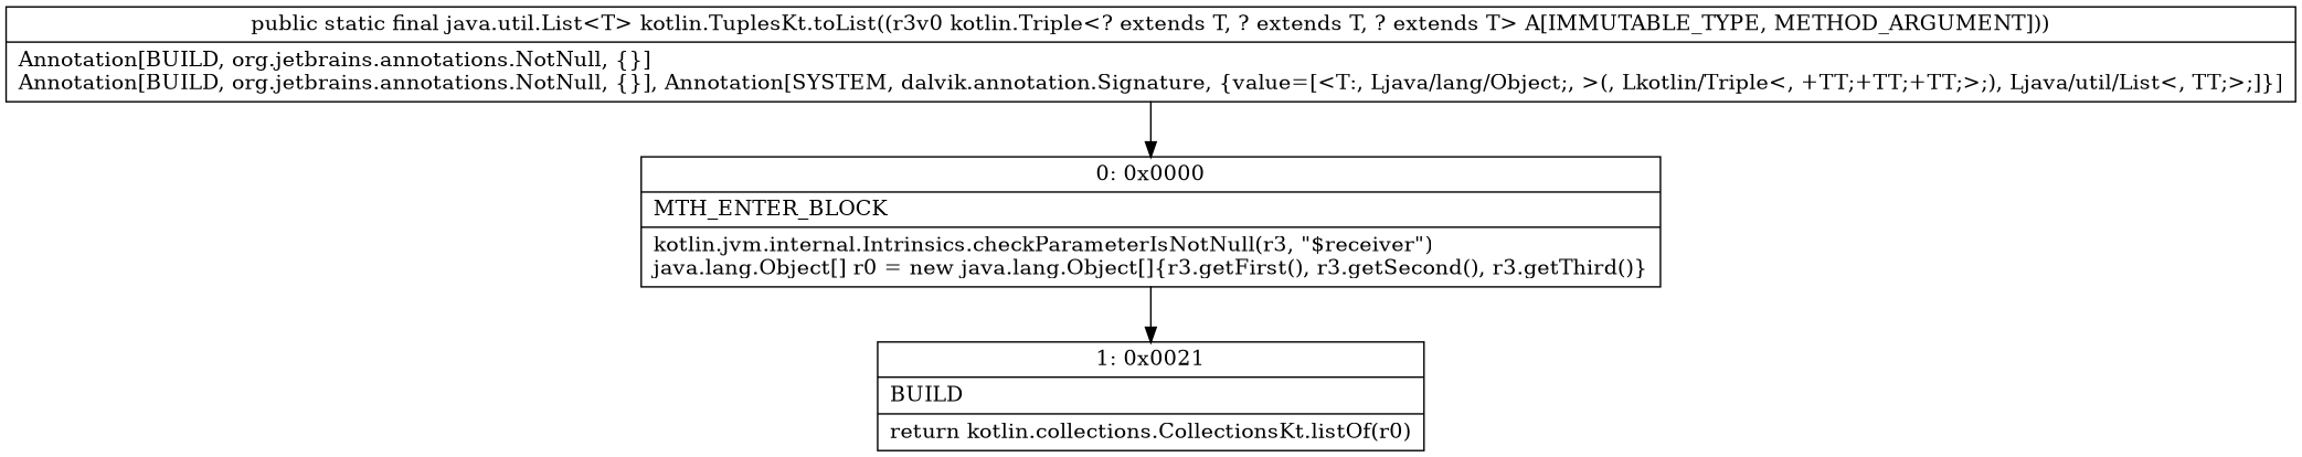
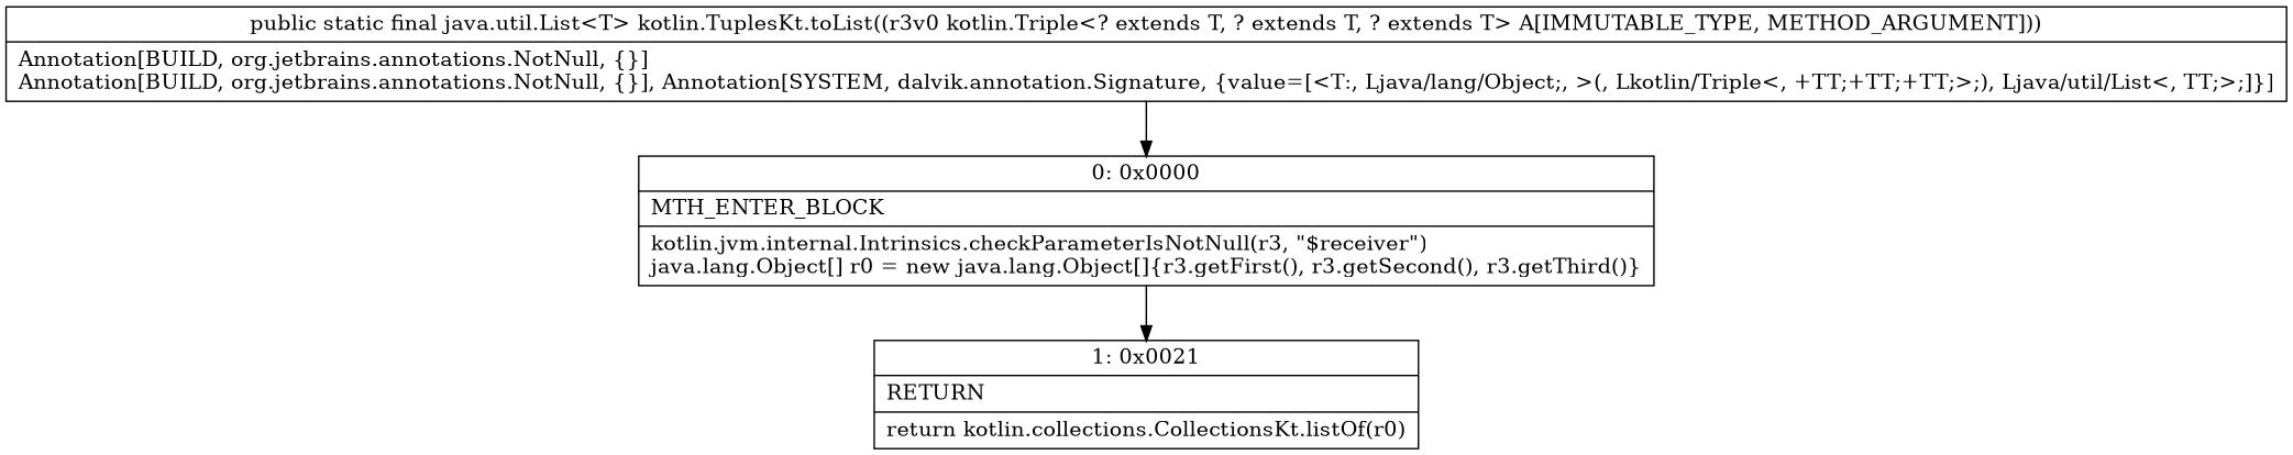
  digraph {
    node [shape=record]
    n1 [label="{0\:\ 0x0000|MTH_ENTER_BLOCK\l|kotlin.jvm.internal.Intrinsics.checkParameterIsNotNull(r3, \"$receiver\")\ljava.lang.Object[] r0 = new java.lang.Object[]\{r3.getFirst(), r3.getSecond(), r3.getThird()\}\l}"]
-   n2 [label="{1\:\ 0x0021|BUILD\l|return kotlin.collections.CollectionsKt.listOf(r0)\l}"]
+   n2 [label="{1\:\ 0x0021|RETURN\l|return kotlin.collections.CollectionsKt.listOf(r0)\l}"]
    n3 [label="{public static final java.util.List\<T\> kotlin.TuplesKt.toList((r3v0 kotlin.Triple\<? extends T, ? extends T, ? extends T\> A[IMMUTABLE_TYPE, METHOD_ARGUMENT]))  | Annotation[BUILD, org.jetbrains.annotations.NotNull, \{\}]\lAnnotation[BUILD, org.jetbrains.annotations.NotNull, \{\}], Annotation[SYSTEM, dalvik.annotation.Signature, \{value=[\<T:, Ljava\/lang\/Object;, \>(, Lkotlin\/Triple\<, +TT;+TT;+TT;\>;), Ljava\/util\/List\<, TT;\>;]\}]\l}"]
    n1 -> n2
    n3 -> n1
  }
